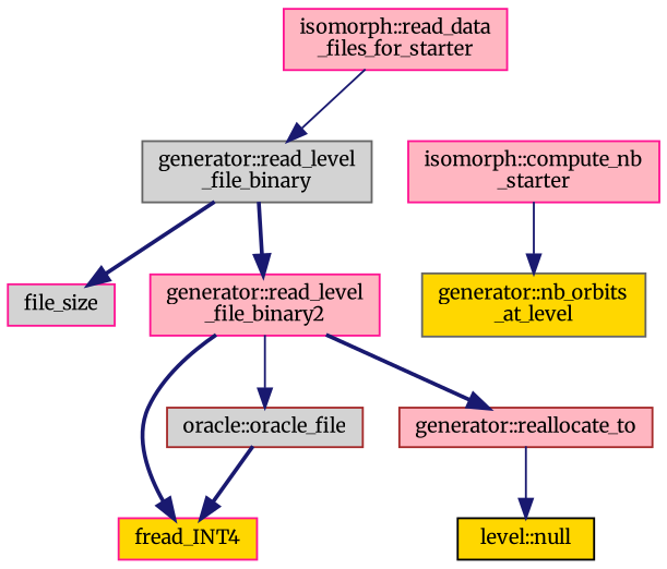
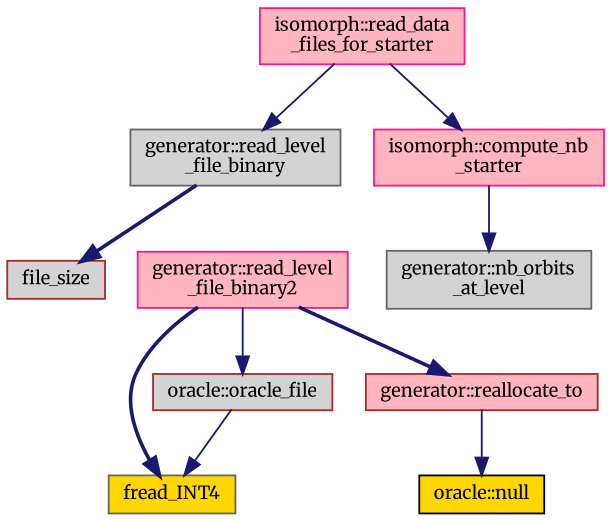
  digraph {
    fontname=Merriweather
    rankdir=TB
    node [color=deeppink fillcolor=lightpink fontname=Merriweather fontsize=10 shape=record style=filled]
    edge [color=midnightblue fontname=Merriweather fontsize=10 labelfontname=Helvetica labelfontsize=10 style=solid]
    n1 [fontcolor=black height=0.2 label="isomorph::read_data\l_files_for_starter" width=0.4]
    n2 [color=gray40 fillcolor=lightgrey height=0.2 label="generator::read_level\l_file_binary" width=0.4]
    n3 [height=0.2 label="isomorph::compute_nb\l_starter" width=0.4]
-   n4 [fillcolor=lightgrey height=0.2 label=file_size width=0.4]
+   n4 [color=brown fillcolor=lightgrey height=0.2 label=file_size width=0.4]
    n5 [height=0.2 label="generator::read_level\l_file_binary2" width=0.4]
-   n6 [color=gray40 fillcolor=gold height=0.2 label="generator::nb_orbits\l_at_level" width=0.4]
-   n7 [fillcolor=gold height=0.2 label=fread_INT4 width=0.4]
+   n6 [color=gray40 fillcolor=lightgrey height=0.2 label="generator::nb_orbits\l_at_level" width=0.4]
+   n7 [color=gray40 fillcolor=gold height=0.2 label=fread_INT4 width=0.4]
    n8 [color=brown height=0.2 label="generator::reallocate_to" width=0.4]
    n9 [color=brown fillcolor=lightgrey height=0.2 label="oracle::oracle_file" width=0.4]
-   n10 [color=black fillcolor=gold height=0.2 label="level::null" width=0.4]
+   n10 [color=black fillcolor=gold height=0.2 label="oracle::null" width=0.4]
    n1 -> n2
+   n1 -> n3
    n2 -> n4 [style=bold]
-   n2 -> n5 [style=bold]
    n3 -> n6
    n5 -> n7 [style=bold]
    n5 -> n8 [style=bold]
    n5 -> n9
    n8 -> n10
-   n9 -> n7 [style=bold]
+   n9 -> n7
  }
